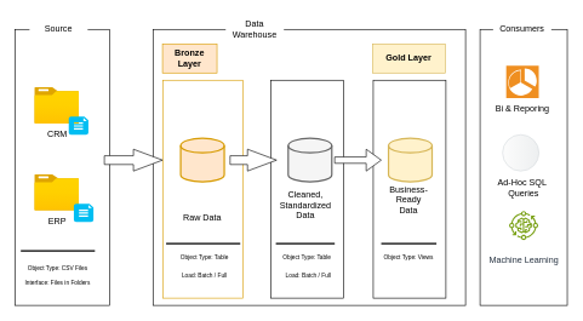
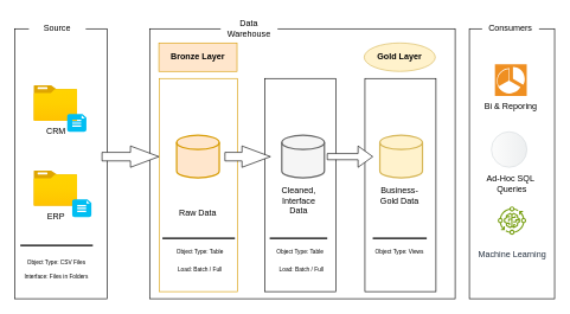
  <mxCell id="0" />
  <mxCell id="1" parent="0" />
  <mxCell id="2" value="" style="rounded=0;whiteSpace=wrap;html=1;" parent="1" vertex="1"><mxGeometry x="20" y="40" width="130" height="380" as="geometry" /></mxCell>
  <mxCell id="3" value="Source" style="rounded=0;whiteSpace=wrap;html=1;strokeColor=none;" parent="1" vertex="1"><mxGeometry x="40" y="20" width="80" height="40" as="geometry" /></mxCell>
  <mxCell id="4" value="" style="rounded=0;whiteSpace=wrap;html=1;" parent="1" vertex="1"><mxGeometry x="210" y="40" width="430" height="380" as="geometry" /></mxCell>
  <mxCell id="5" value="Data Warehouse" style="rounded=0;whiteSpace=wrap;html=1;strokeColor=none;" parent="1" vertex="1"><mxGeometry x="310" y="20" width="80" height="40" as="geometry" /></mxCell>
  <mxCell id="6" value="&lt;div&gt;&lt;br&gt;&lt;/div&gt;&lt;div&gt;&lt;br&gt;&lt;/div&gt;&lt;div&gt;&lt;br&gt;&lt;/div&gt;&lt;div&gt;&lt;br&gt;&lt;/div&gt;Ad-Hoc SQL&amp;nbsp;&lt;div&gt;Queries&lt;/div&gt;" style="rounded=0;whiteSpace=wrap;html=1;" parent="1" vertex="1"><mxGeometry x="660" y="40" width="120" height="380" as="geometry" /></mxCell>
  <mxCell id="7" value="Consumers" style="rounded=0;whiteSpace=wrap;html=1;strokeColor=none;" parent="1" vertex="1"><mxGeometry x="678" y="20" width="80" height="40" as="geometry" /></mxCell>
- <mxCell id="8" value="&lt;b&gt;Bronze Layer&lt;/b&gt;" style="rounded=0;whiteSpace=wrap;html=1;fillColor=#ffe6cc;strokeColor=#d79b00;" parent="1" vertex="1"><mxGeometry x="223" y="60" width="75" height="40" as="geometry" /></mxCell>
+ <mxCell id="8" value="&lt;b&gt;Bronze Layer&lt;/b&gt;" style="rounded=0;whiteSpace=wrap;html=1;fillColor=#ffe6cc;strokeColor=#d79b00;" parent="1" vertex="1"><mxGeometry x="223" y="60" width="110" height="40" as="geometry" /></mxCell>
  <mxCell id="9" value="" style="rounded=0;whiteSpace=wrap;html=1;fillColor=none;strokeColor=#d79b00;" parent="1" vertex="1"><mxGeometry x="224" y="110" width="110" height="300" as="geometry" /></mxCell>
  <mxCell id="10" value="" style="rounded=0;whiteSpace=wrap;html=1;" parent="1" vertex="1"><mxGeometry x="372" y="110" width="100" height="300" as="geometry" /></mxCell>
- <mxCell id="11" value="&lt;b&gt;Gold Layer&lt;/b&gt;" style="rounded=0;whiteSpace=wrap;html=1;fillColor=#fff2cc;strokeColor=#d6b656;" parent="1" vertex="1"><mxGeometry x="512" y="60" width="100" height="40" as="geometry" /></mxCell>
+ <mxCell id="11" value="&lt;b&gt;Gold Layer&lt;/b&gt;" style="ellipse;whiteSpace=wrap;html=1;fillColor=#fff2cc;strokeColor=#d6b656;" parent="1" vertex="1"><mxGeometry x="512" y="60" width="100" height="40" as="geometry" /></mxCell>
  <mxCell id="12" value="" style="rounded=0;whiteSpace=wrap;html=1;" parent="1" vertex="1"><mxGeometry x="513" y="110" width="100" height="300" as="geometry" /></mxCell>
  <mxCell id="13" value="CRM" style="image;aspect=fixed;html=1;points=[];align=center;fontSize=12;image=img/lib/azure2/general/Folder_Blank.svg;" parent="1" vertex="1"><mxGeometry x="47" y="120" width="61.61" height="50" as="geometry" /></mxCell>
  <mxCell id="14" value="" style="verticalLabelPosition=bottom;html=1;verticalAlign=top;align=center;strokeColor=none;fillColor=#00BEF2;shape=mxgraph.azure.file_2;pointerEvents=1;" parent="1" vertex="1"><mxGeometry x="94" y="160" width="27" height="25" as="geometry" /></mxCell>
  <mxCell id="15" value="ERP" style="image;aspect=fixed;html=1;points=[];align=center;fontSize=12;image=img/lib/azure2/general/Folder_Blank.svg;" parent="1" vertex="1"><mxGeometry x="47" y="240" width="61.61" height="50" as="geometry" /></mxCell>
  <mxCell id="16" value="" style="verticalLabelPosition=bottom;html=1;verticalAlign=top;align=center;strokeColor=none;fillColor=#00BEF2;shape=mxgraph.azure.file_2;pointerEvents=1;" parent="1" vertex="1"><mxGeometry x="101" y="280" width="27" height="25" as="geometry" /></mxCell>
  <mxCell id="17" value="" style="strokeWidth=2;html=1;shape=mxgraph.flowchart.database;whiteSpace=wrap;fillColor=#ffe6cc;strokeColor=#d79b00;" parent="1" vertex="1"><mxGeometry x="248" y="190" width="60" height="60" as="geometry" /></mxCell>
  <mxCell id="18" value="" style="strokeWidth=2;html=1;shape=mxgraph.flowchart.database;whiteSpace=wrap;fillColor=#f5f5f5;fontColor=#333333;strokeColor=#666666;" parent="1" vertex="1"><mxGeometry x="396" y="190" width="60" height="60" as="geometry" /></mxCell>
  <mxCell id="19" value="" style="strokeWidth=2;html=1;shape=mxgraph.flowchart.database;whiteSpace=wrap;fillColor=#fff2cc;strokeColor=#d6b656;" parent="1" vertex="1"><mxGeometry x="534" y="190" width="60" height="60" as="geometry" /></mxCell>
  <mxCell id="20" value="" style="html=1;shadow=0;dashed=0;align=center;verticalAlign=middle;shape=mxgraph.arrows2.arrow;dy=0.6;dx=40;notch=0;" parent="1" vertex="1"><mxGeometry x="143" y="205" width="80" height="30" as="geometry" /></mxCell>
  <mxCell id="21" value="" style="html=1;shadow=0;dashed=0;align=center;verticalAlign=middle;shape=mxgraph.arrows2.arrow;dy=0.6;dx=40;notch=0;" parent="1" vertex="1"><mxGeometry x="316" y="205" width="64" height="30" as="geometry" /></mxCell>
  <mxCell id="22" value="" style="html=1;shadow=0;dashed=0;align=center;verticalAlign=middle;shape=mxgraph.arrows2.arrow;dy=0.71;dx=20.67;notch=0;" parent="1" vertex="1"><mxGeometry x="460" y="205" width="64" height="30" as="geometry" /></mxCell>
  <mxCell id="23" value="Raw Data" style="text;html=1;align=center;verticalAlign=middle;whiteSpace=wrap;rounded=0;" parent="1" vertex="1"><mxGeometry x="248" y="285" width="60" height="30" as="geometry" /></mxCell>
- <mxCell id="24" value="&lt;div&gt;&lt;br&gt;&lt;/div&gt;Cleaned, Standardized Data" style="text;html=1;align=center;verticalAlign=middle;whiteSpace=wrap;rounded=0;" parent="1" vertex="1"><mxGeometry x="390" y="260" width="60" height="30" as="geometry" /></mxCell>
- <mxCell id="25" value="Business-Ready Data" style="text;html=1;align=center;verticalAlign=middle;whiteSpace=wrap;rounded=0;" parent="1" vertex="1"><mxGeometry x="532" y="260" width="60" height="30" as="geometry" /></mxCell>
+ <mxCell id="24" value="&lt;div&gt;&lt;br&gt;&lt;/div&gt;Cleaned, Interface Data" style="text;html=1;align=center;verticalAlign=middle;whiteSpace=wrap;rounded=0;" parent="1" vertex="1"><mxGeometry x="390" y="260" width="60" height="30" as="geometry" /></mxCell>
+ <mxCell id="25" value="Business-Gold Data" style="text;html=1;align=center;verticalAlign=middle;whiteSpace=wrap;rounded=0;" parent="1" vertex="1"><mxGeometry x="532" y="260" width="60" height="30" as="geometry" /></mxCell>
  <mxCell id="26" value="" style="line;strokeWidth=2;html=1;" parent="1" vertex="1"><mxGeometry x="28" y="340" width="102" height="10" as="geometry" /></mxCell>
  <mxCell id="27" value="" style="line;strokeWidth=2;html=1;" parent="1" vertex="1"><mxGeometry x="228" y="330" width="102" height="10" as="geometry" /></mxCell>
  <mxCell id="28" value="" style="line;strokeWidth=2;html=1;" parent="1" vertex="1"><mxGeometry x="379" y="330" width="81" height="10" as="geometry" /></mxCell>
  <mxCell id="29" value="" style="line;strokeWidth=2;html=1;" parent="1" vertex="1"><mxGeometry x="524" y="330" width="76" height="10" as="geometry" /></mxCell>
  <mxCell id="30" value="&lt;font style=&quot;font-size: 8px;&quot;&gt;Object Type: CSV Files&lt;/font&gt;&lt;div&gt;&lt;br&gt;&lt;/div&gt;" style="text;html=1;align=center;verticalAlign=middle;whiteSpace=wrap;rounded=0;" parent="1" vertex="1"><mxGeometry x="30" y="360" width="98" height="30" as="geometry" /></mxCell>
  <mxCell id="31" value="&lt;font style=&quot;font-size: 8px;&quot;&gt;Interface: Files in Folders&lt;/font&gt;&lt;div&gt;&lt;br&gt;&lt;/div&gt;" style="text;html=1;align=center;verticalAlign=middle;whiteSpace=wrap;rounded=0;" parent="1" vertex="1"><mxGeometry x="30" y="380" width="98" height="30" as="geometry" /></mxCell>
  <mxCell id="32" value="&lt;font style=&quot;font-size: 8px;&quot;&gt;Object Type: Table&lt;/font&gt;&lt;div&gt;&lt;br&gt;&lt;/div&gt;" style="text;html=1;align=center;verticalAlign=middle;whiteSpace=wrap;rounded=0;" parent="1" vertex="1"><mxGeometry x="232" y="350" width="98" height="20" as="geometry" /></mxCell>
  <mxCell id="33" value="&lt;font style=&quot;font-size: 8px;&quot;&gt;Load: Batch / Full&lt;/font&gt;&lt;div&gt;&lt;br&gt;&lt;/div&gt;" style="text;html=1;align=center;verticalAlign=middle;whiteSpace=wrap;rounded=0;" parent="1" vertex="1"><mxGeometry x="232" y="370" width="98" height="30" as="geometry" /></mxCell>
  <mxCell id="34" value="&lt;font style=&quot;font-size: 8px;&quot;&gt;Object Type: Table&lt;/font&gt;&lt;div&gt;&lt;br&gt;&lt;/div&gt;" style="text;html=1;align=center;verticalAlign=middle;whiteSpace=wrap;rounded=0;" parent="1" vertex="1"><mxGeometry x="373" y="350" width="98" height="20" as="geometry" /></mxCell>
  <mxCell id="35" value="&lt;font style=&quot;font-size: 8px;&quot;&gt;Load: Batch / Full&lt;/font&gt;&lt;div&gt;&lt;br&gt;&lt;/div&gt;" style="text;html=1;align=center;verticalAlign=middle;whiteSpace=wrap;rounded=0;" parent="1" vertex="1"><mxGeometry x="375" y="370" width="98" height="30" as="geometry" /></mxCell>
  <mxCell id="36" value="&lt;font style=&quot;font-size: 8px;&quot;&gt;Object Type: Views&lt;/font&gt;&lt;div&gt;&lt;br&gt;&lt;/div&gt;" style="text;html=1;align=center;verticalAlign=middle;whiteSpace=wrap;rounded=0;" parent="1" vertex="1"><mxGeometry x="513" y="350" width="98" height="20" as="geometry" /></mxCell>
  <mxCell id="37" value="Bi &amp;amp; Reporing" style="shadow=0;dashed=0;html=1;strokeColor=none;fillColor=#EF8F21;labelPosition=center;verticalLabelPosition=bottom;verticalAlign=top;align=center;outlineConnect=0;shape=mxgraph.veeam.2d.veeam_one_reporter;" parent="1" vertex="1"><mxGeometry x="696" y="90" width="44.8" height="44.8" as="geometry" /></mxCell>
  <mxCell id="38" value="" style="shape=mxgraph.sap.icon;labelPosition=center;verticalLabelPosition=bottom;align=center;verticalAlign=top;strokeWidth=1;strokeColor=#D5DADD;fillColor=#EDEFF0;gradientColor=#FCFCFC;gradientDirection=west;aspect=fixed;SAPIcon=Application_Vulnerability_Report" parent="1" vertex="1"><mxGeometry x="691" y="185" width="50" height="50" as="geometry" /></mxCell>
  <mxCell id="39" value="&lt;div&gt;&lt;br&gt;&lt;/div&gt;Machine Learning" style="sketch=0;outlineConnect=0;fontColor=#232F3E;gradientColor=none;fillColor=#7AA116;strokeColor=none;dashed=0;verticalLabelPosition=bottom;verticalAlign=top;align=center;html=1;fontSize=12;fontStyle=0;aspect=fixed;pointerEvents=1;shape=mxgraph.aws4.iot_greengrass_component_machine_learning;" parent="1" vertex="1"><mxGeometry x="700" y="290" width="40" height="40" as="geometry" /></mxCell>
